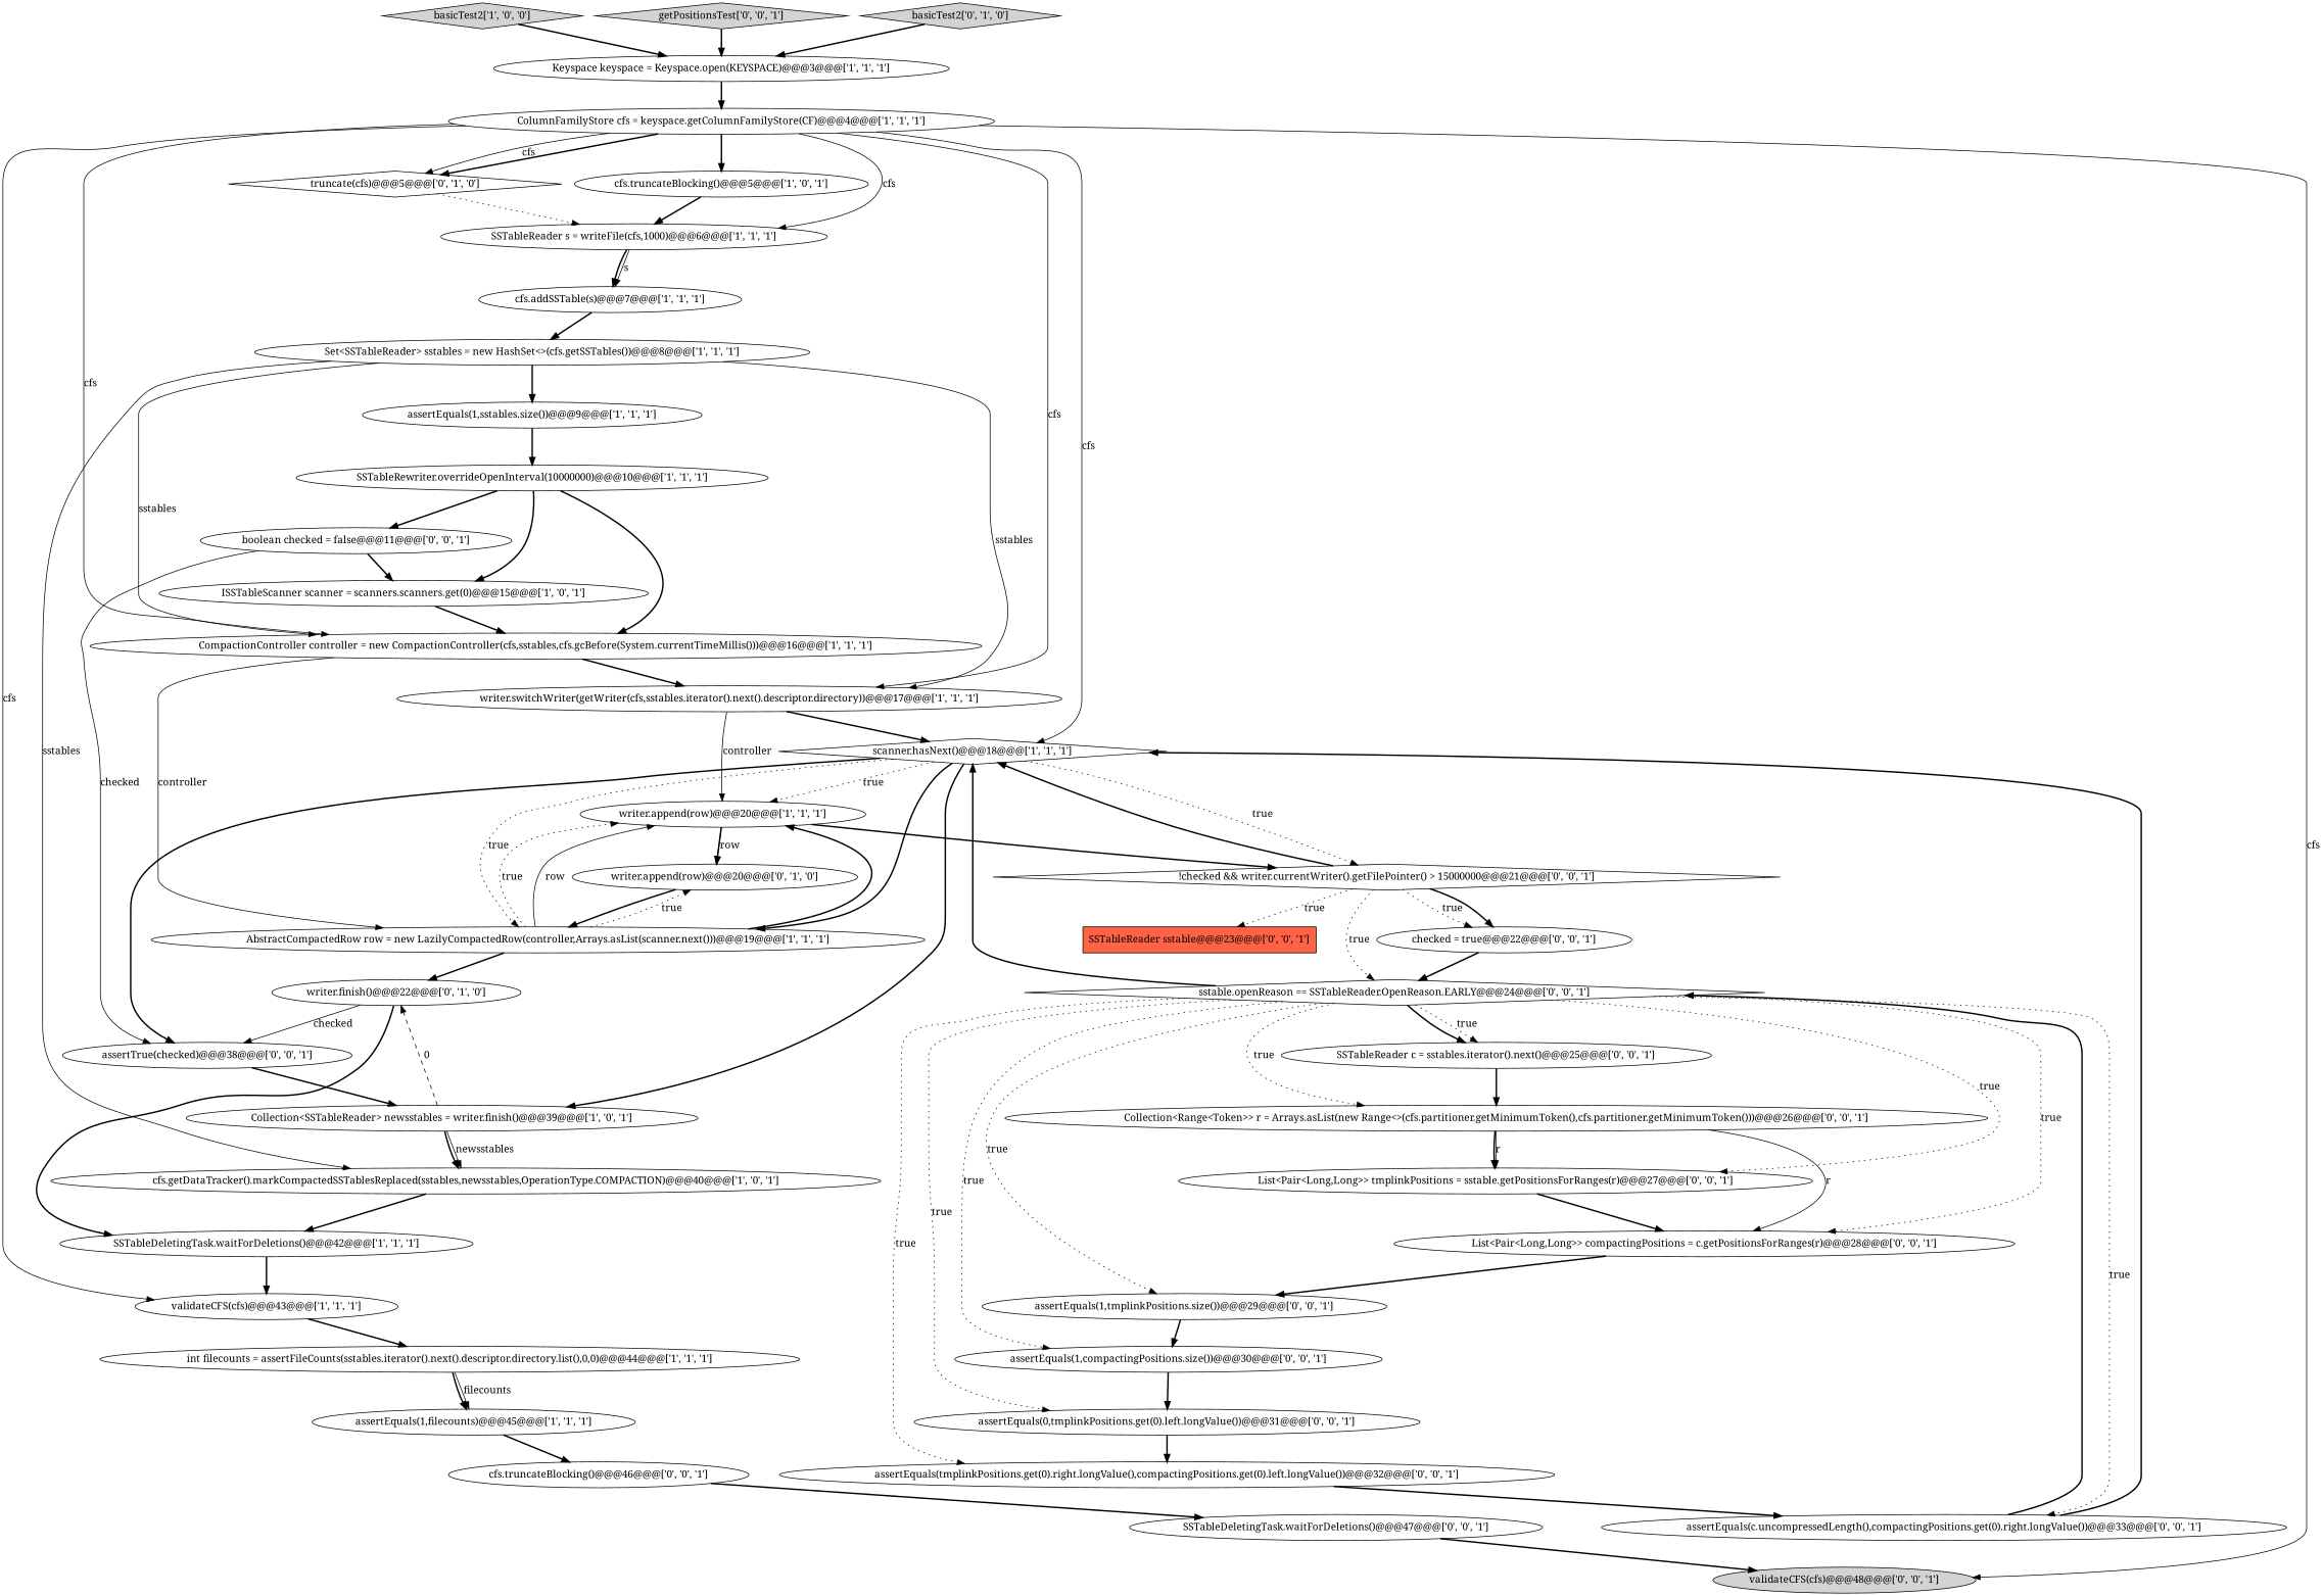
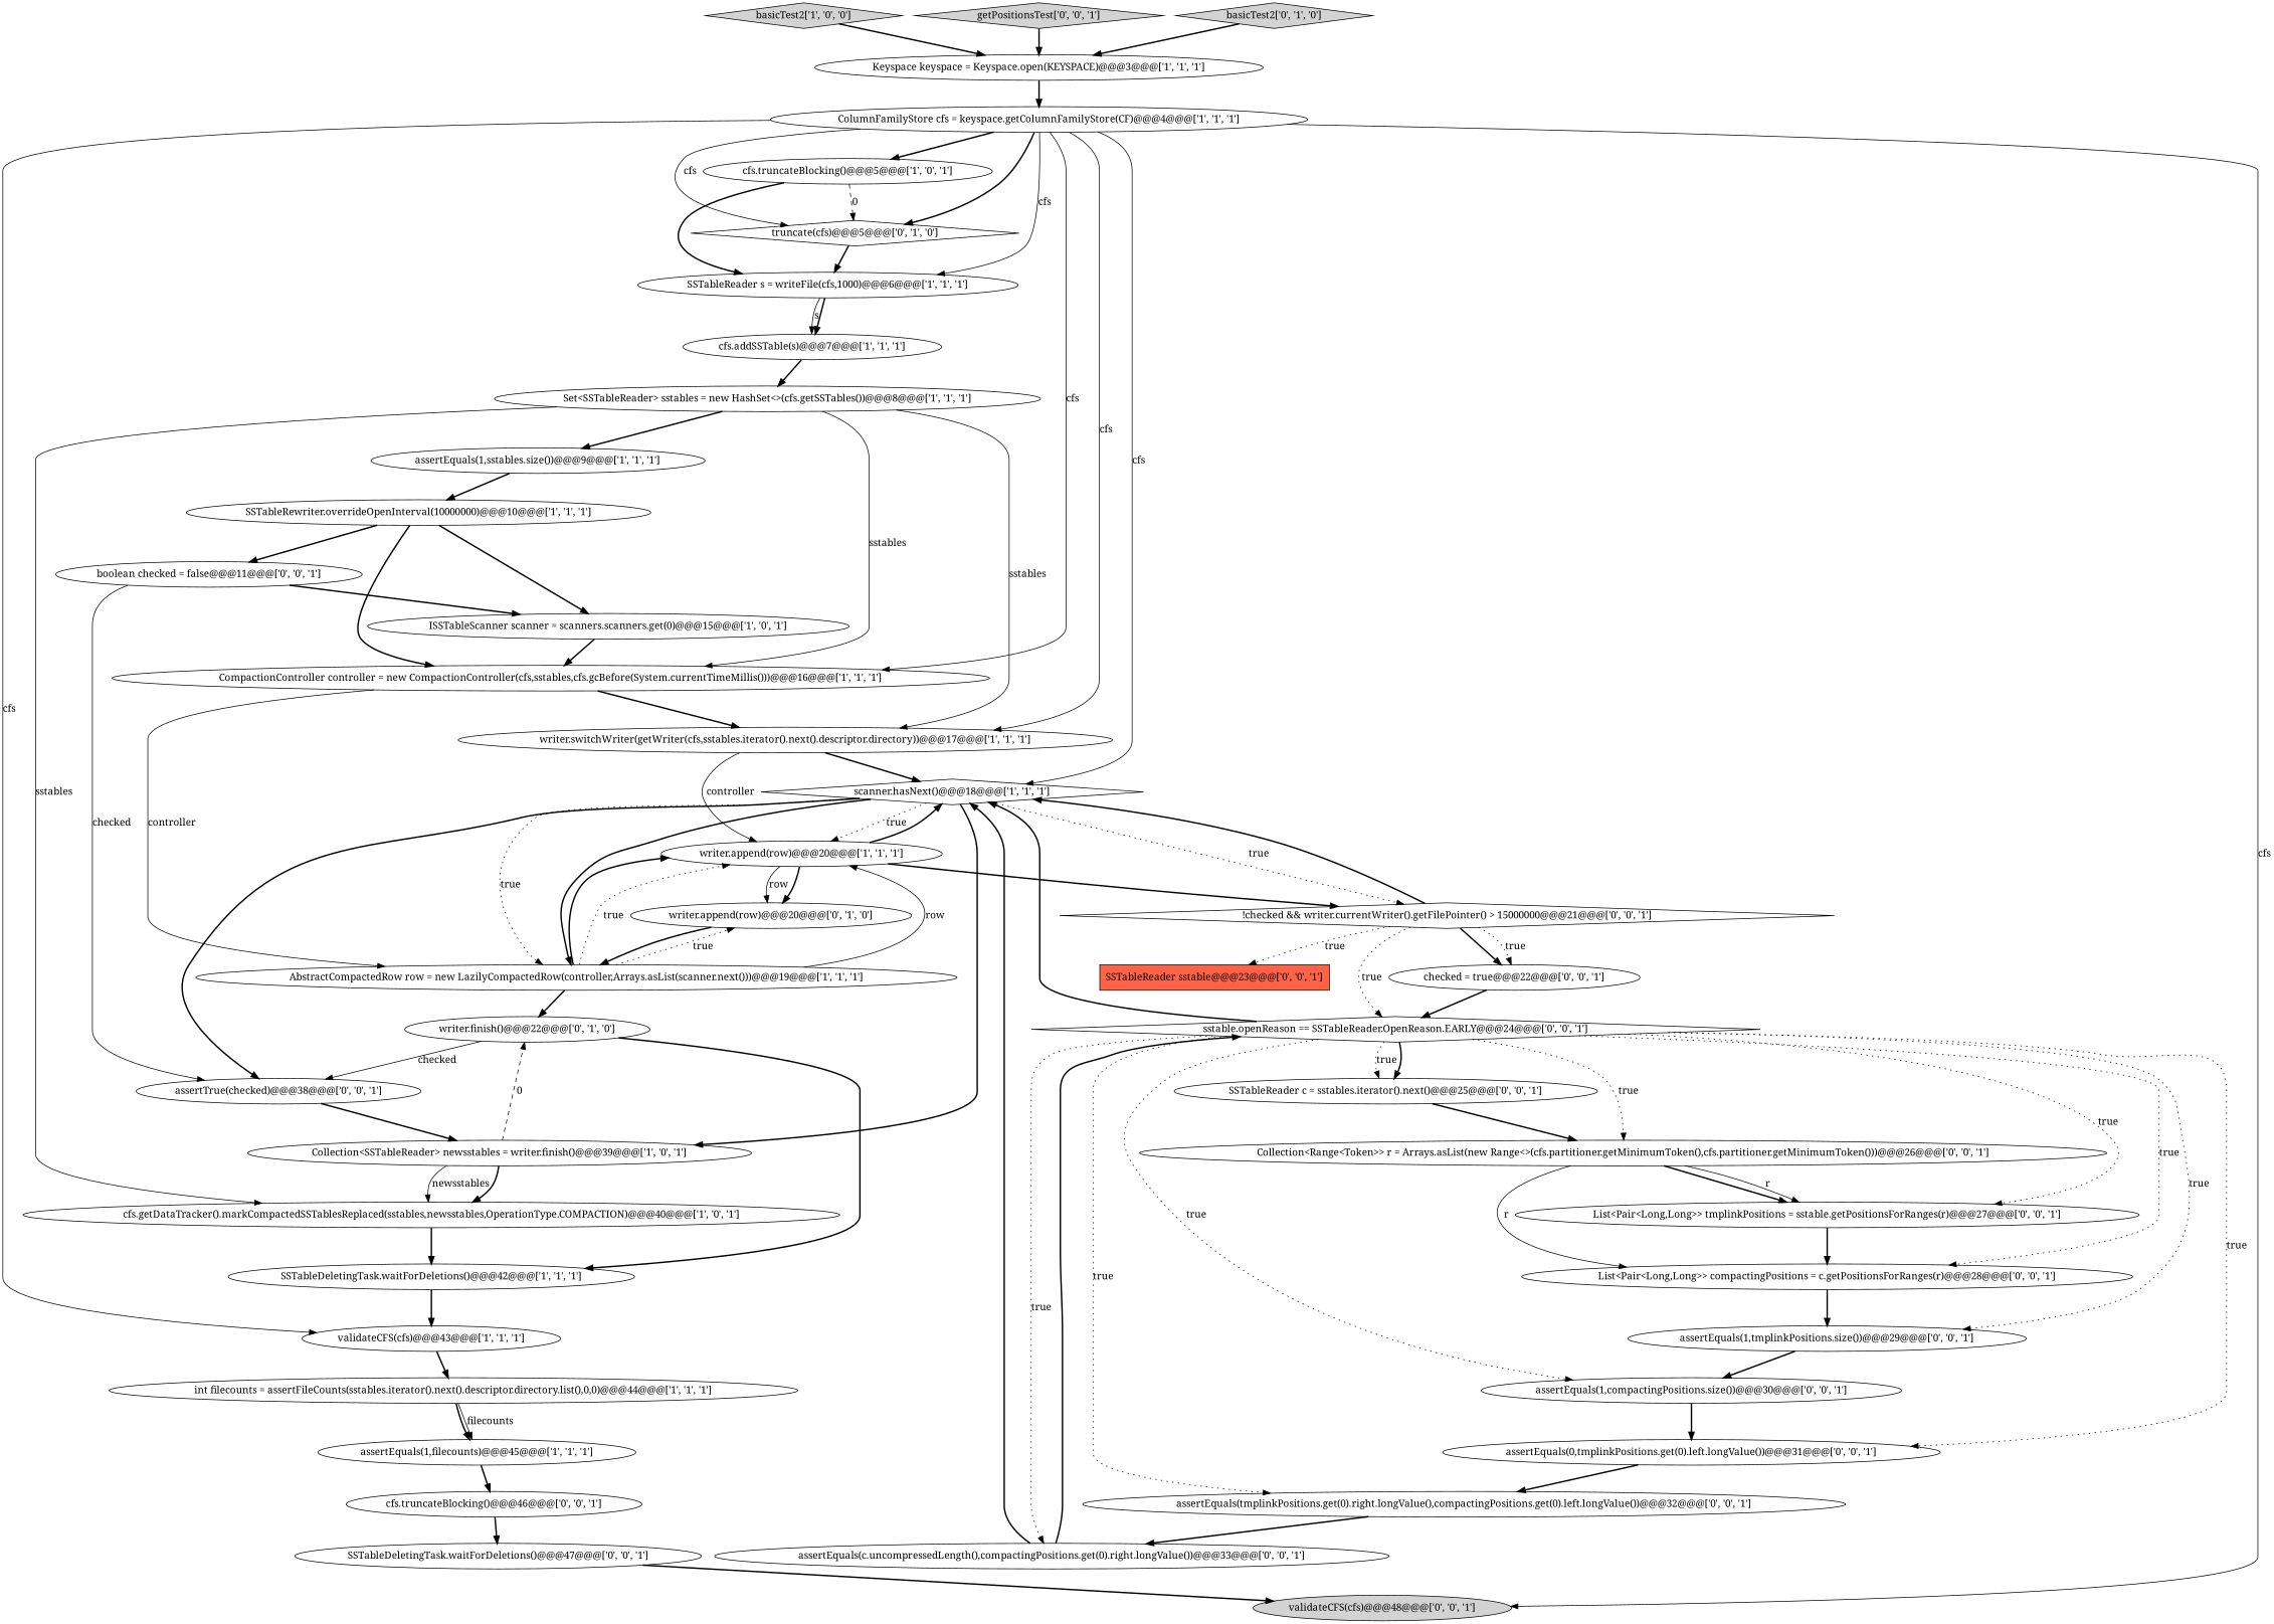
  digraph {
    fontname="Noto Serif"
    node [fillcolor=white fontname="Noto Serif" shape=ellipse style=filled]
    edge [fontname="Noto Serif" style=bold]
    n1 [label="ColumnFamilyStore cfs = keyspace.getColumnFamilyStore(CF)@@@4@@@['1', '1', '1']"]
    n2 [label="truncate(cfs)@@@5@@@['0', '1', '0']" shape=diamond]
    n3 [label="SSTableReader s = writeFile(cfs,1000)@@@6@@@['1', '1', '1']"]
    n4 [label="validateCFS(cfs)@@@43@@@['1', '1', '1']"]
    n5 [label="writer.switchWriter(getWriter(cfs,sstables.iterator().next().descriptor.directory))@@@17@@@['1', '1', '1']"]
    n6 [label="cfs.truncateBlocking()@@@5@@@['1', '0', '1']"]
    n7 [label="scanner.hasNext()@@@18@@@['1', '1', '1']" shape=diamond]
    n8 [label="CompactionController controller = new CompactionController(cfs,sstables,cfs.gcBefore(System.currentTimeMillis()))@@@16@@@['1', '1', '1']"]
    n9 [fillcolor=lightgray label="validateCFS(cfs)@@@48@@@['0', '0', '1']"]
    n10 [label="cfs.addSSTable(s)@@@7@@@['1', '1', '1']"]
    n11 [label="int filecounts = assertFileCounts(sstables.iterator().next().descriptor.directory.list(),0,0)@@@44@@@['1', '1', '1']"]
    n12 [label="writer.append(row)@@@20@@@['1', '1', '1']"]
    n13 [label="!checked && writer.currentWriter().getFilePointer() > 15000000@@@21@@@['0', '0', '1']" shape=diamond]
    n14 [label="assertTrue(checked)@@@38@@@['0', '0', '1']"]
    n15 [label="Collection<SSTableReader> newsstables = writer.finish()@@@39@@@['1', '0', '1']"]
    n16 [label="AbstractCompactedRow row = new LazilyCompactedRow(controller,Arrays.asList(scanner.next()))@@@19@@@['1', '1', '1']"]
    n17 [label="writer.append(row)@@@20@@@['0', '1', '0']"]
    n18 [label="checked = true@@@22@@@['0', '0', '1']"]
    n19 [fillcolor=tomato label="SSTableReader sstable@@@23@@@['0', '0', '1']" shape=box]
    n20 [label="sstable.openReason == SSTableReader.OpenReason.EARLY@@@24@@@['0', '0', '1']" shape=diamond]
    n21 [fillcolor=lightgray label="basicTest2['1', '0', '0']" shape=diamond]
    n22 [label="Keyspace keyspace = Keyspace.open(KEYSPACE)@@@3@@@['1', '1', '1']"]
    n23 [label="assertEquals(1,filecounts)@@@45@@@['1', '1', '1']"]
    n24 [label="cfs.truncateBlocking()@@@46@@@['0', '0', '1']"]
    n25 [label="SSTableDeletingTask.waitForDeletions()@@@47@@@['0', '0', '1']"]
    n26 [label="List<Pair<Long,Long>> tmplinkPositions = sstable.getPositionsForRanges(r)@@@27@@@['0', '0', '1']"]
    n27 [label="List<Pair<Long,Long>> compactingPositions = c.getPositionsForRanges(r)@@@28@@@['0', '0', '1']"]
    n28 [label="SSTableReader c = sstables.iterator().next()@@@25@@@['0', '0', '1']"]
    n29 [label="Collection<Range<Token>> r = Arrays.asList(new Range<>(cfs.partitioner.getMinimumToken(),cfs.partitioner.getMinimumToken()))@@@26@@@['0', '0', '1']"]
    n30 [label="assertEquals(c.uncompressedLength(),compactingPositions.get(0).right.longValue())@@@33@@@['0', '0', '1']"]
    n31 [label="assertEquals(1,tmplinkPositions.size())@@@29@@@['0', '0', '1']"]
    n32 [label="assertEquals(0,tmplinkPositions.get(0).left.longValue())@@@31@@@['0', '0', '1']"]
    n33 [label="assertEquals(tmplinkPositions.get(0).right.longValue(),compactingPositions.get(0).left.longValue())@@@32@@@['0', '0', '1']"]
    n34 [label="assertEquals(1,compactingPositions.size())@@@30@@@['0', '0', '1']"]
    n35 [label="Set<SSTableReader> sstables = new HashSet<>(cfs.getSSTables())@@@8@@@['1', '1', '1']"]
    n36 [label="assertEquals(1,sstables.size())@@@9@@@['1', '1', '1']"]
    n37 [label="cfs.getDataTracker().markCompactedSSTablesReplaced(sstables,newsstables,OperationType.COMPACTION)@@@40@@@['1', '0', '1']"]
    n38 [label="SSTableDeletingTask.waitForDeletions()@@@42@@@['1', '1', '1']"]
    n39 [label="boolean checked = false@@@11@@@['0', '0', '1']"]
    n40 [label="ISSTableScanner scanner = scanners.scanners.get(0)@@@15@@@['1', '0', '1']"]
    n41 [label="writer.finish()@@@22@@@['0', '1', '0']"]
    n42 [label="SSTableRewriter.overrideOpenInterval(10000000)@@@10@@@['1', '1', '1']"]
    n43 [fillcolor=lightgray label="getPositionsTest['0', '0', '1']" shape=diamond]
    n44 [fillcolor=lightgray label="basicTest2['0', '1', '0']" shape=diamond]
    n1 -> n2
    n1 -> n2 [label=cfs style=solid]
    n1 -> n3 [label=cfs style=solid]
    n1 -> n4 [label=cfs style=solid]
    n1 -> n5 [label=cfs style=solid]
    n1 -> n6
    n1 -> n7 [label=cfs style=solid]
    n1 -> n8 [label=cfs style=solid]
    n1 -> n9 [label=cfs style=solid]
-   n2 -> n3 [style=dotted]
+   n2 -> n3
    n3 -> n10
    n3 -> n10 [label=s style=solid]
    n4 -> n11
    n5 -> n7
    n5 -> n12 [label=controller style=solid]
+   n6 -> n2 [label=0 style=dashed]
    n6 -> n3
    n7 -> n12 [label=true style=dotted]
    n7 -> n13 [label=true style=dotted]
    n7 -> n14
    n7 -> n15
    n7 -> n16 [label=true style=dotted]
    n7 -> n16
    n8 -> n5
    n8 -> n16 [label=controller style=solid]
    n10 -> n35
    n11 -> n23 [label=filecounts style=solid]
    n11 -> n23
+   n12 -> n7
    n12 -> n13
    n12 -> n17
    n12 -> n17 [label=row style=solid]
    n13 -> n7
    n13 -> n18 [label=true style=dotted]
    n13 -> n18
    n13 -> n19 [label=true style=dotted]
    n13 -> n20 [label=true style=dotted]
    n14 -> n15
    n15 -> n37 [label=newsstables style=solid]
    n15 -> n37
    n15 -> n41 [label=0 style=dashed]
    n16 -> n12
    n16 -> n12 [label=true style=dotted]
    n16 -> n12 [label=row style=solid]
    n16 -> n17 [label=true style=dotted]
    n16 -> n41
    n17 -> n16
    n18 -> n20
    n20 -> n7
    n20 -> n26 [label=true style=dotted]
    n20 -> n27 [label=true style=dotted]
    n20 -> n28
    n20 -> n28 [label=true style=dotted]
    n20 -> n29 [label=true style=dotted]
    n20 -> n30 [label=true style=dotted]
    n20 -> n31 [label=true style=dotted]
    n20 -> n32 [label=true style=dotted]
    n20 -> n33 [label=true style=dotted]
    n20 -> n34 [label=true style=dotted]
    n21 -> n22
    n22 -> n1
    n23 -> n24
    n24 -> n25
    n25 -> n9
    n26 -> n27
    n27 -> n31
    n28 -> n29
    n29 -> n26
    n29 -> n26 [label=r style=solid]
    n29 -> n27 [label=r style=solid]
    n30 -> n7
    n30 -> n20
    n31 -> n34
    n32 -> n33
    n33 -> n30
    n34 -> n32
    n35 -> n5 [label=sstables style=solid]
    n35 -> n8 [label=sstables style=solid]
    n35 -> n36
    n35 -> n37 [label=sstables style=solid]
    n36 -> n42
    n37 -> n38
    n38 -> n4
    n39 -> n14 [label=checked style=solid]
    n39 -> n40
    n40 -> n8
    n41 -> n14 [label=checked style=solid]
    n41 -> n38
    n42 -> n8
    n42 -> n39
    n42 -> n40
    n43 -> n22
    n44 -> n22
  }
